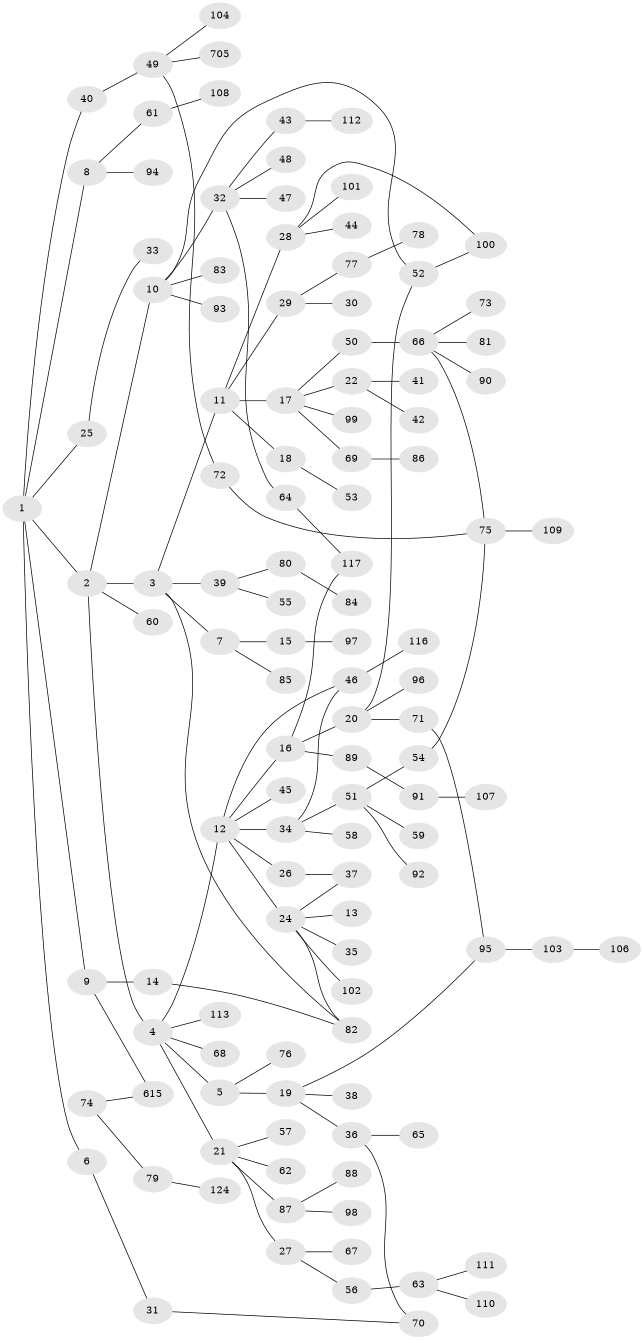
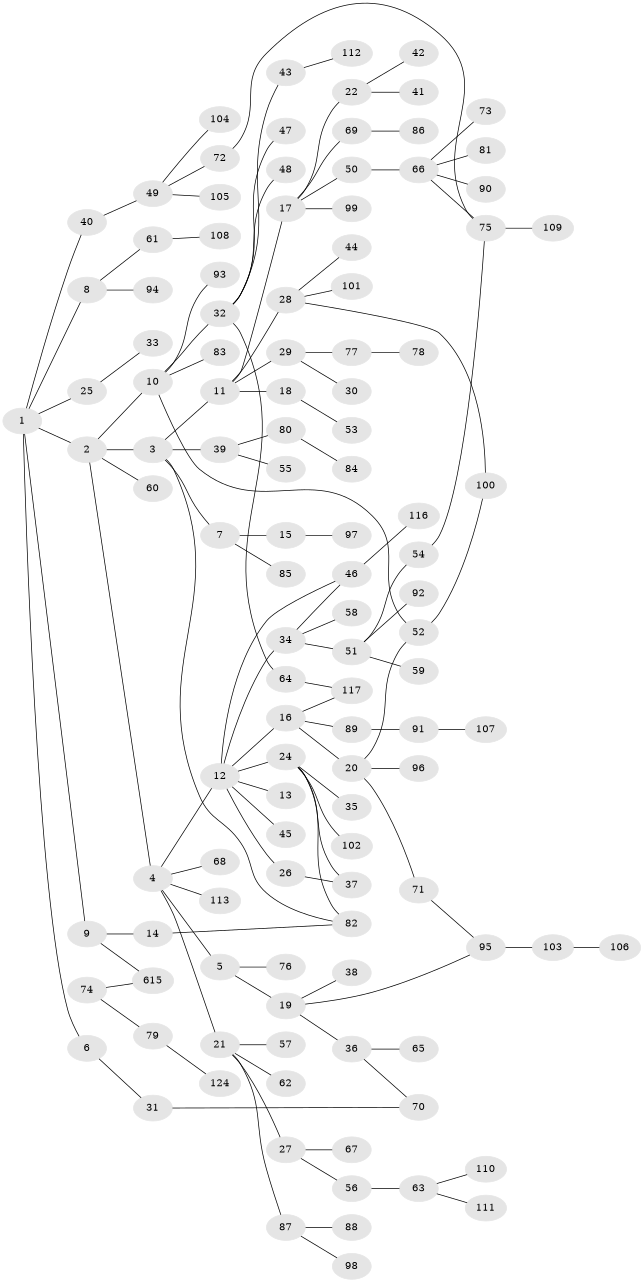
  graph {
    rankdir=LR
    node [color=gray90 style=filled]
    1
    2
    6
    8
    9
    25
    40
    3
    4
    10
    60
    31
    61
    94
    14
    n16 [label=615]
    33
    49
    7
    11
    39
    82
    5
    12
    21
    68
    113
    32
    52
    83
    93
    15
    85
    17
    18
    28
    29
    55
    80
    19
    76
    13
    16
    24
    26
    34
    45
    46
    27
    57
    62
    87
    36
    38
    95
    70
    97
    108
    43
    47
    48
    64
    100
    22
    50
    69
    99
    53
    44
    101
    30
    77
    20
    89
    117
    35
    102
    37
    51
    58
    116
    71
    96
    91
    41
    42
    66
    86
    65
    103
    56
    67
    88
    98
    63
    110
    111
    74
    79
    78
    112
    54
    59
    92
    84
    72
    104
-   105 [label=705]
+   105
    75
    73
    81
    90
    109
    n114 [label=124]
    107
    106
    1 -- 2
    1 -- 6
    1 -- 8
    1 -- 9
    1 -- 25
    1 -- 40
    2 -- 3
    2 -- 4
    2 -- 10
    2 -- 60
    6 -- 31
    8 -- 61
    8 -- 94
    9 -- 14
    9 -- n16
    25 -- 33
    40 -- 49
    3 -- 7
    3 -- 11
    3 -- 39
    3 -- 82
    4 -- 5
    4 -- 12
    4 -- 21
    4 -- 68
    4 -- 113
    10 -- 32
    10 -- 52
    10 -- 83
    10 -- 93
    31 -- 70
    61 -- 108
    14 -- 82
    49 -- 72
    49 -- 104
    49 -- 105
    7 -- 15
    7 -- 85
    11 -- 17
    11 -- 18
    11 -- 28
    11 -- 29
    39 -- 55
    39 -- 80
    5 -- 19
    5 -- 76
-   24 -- 13
+   12 -- 13
    12 -- 16
    12 -- 24
    12 -- 26
    12 -- 34
    12 -- 45
    12 -- 46
    21 -- 27
    21 -- 57
    21 -- 62
    21 -- 87
    32 -- 43
    32 -- 47
    32 -- 48
    32 -- 64
    52 -- 100
    15 -- 97
    17 -- 22
    17 -- 50
    17 -- 69
    17 -- 99
    18 -- 53
    28 -- 100
    28 -- 44
    28 -- 101
    29 -- 30
    29 -- 77
    80 -- 84
    19 -- 36
    19 -- 38
    19 -- 95
    16 -- 20
    16 -- 89
    16 -- 117
    24 -- 82
    24 -- 35
    24 -- 102
    24 -- 37
    26 -- 37
    34 -- 46
    34 -- 51
    34 -- 58
    46 -- 116
    27 -- 56
    27 -- 67
    87 -- 88
    87 -- 98
    36 -- 70
    36 -- 65
    95 -- 103
    43 -- 112
    64 -- 117
    22 -- 41
    22 -- 42
    50 -- 66
    69 -- 86
    77 -- 78
    20 -- 52
    20 -- 71
    20 -- 96
    89 -- 91
    51 -- 54
    51 -- 59
    51 -- 92
    71 -- 95
    91 -- 107
    66 -- 75
    66 -- 73
    66 -- 81
    66 -- 90
    103 -- 106
    56 -- 63
    63 -- 110
    63 -- 111
    74 -- n16
    74 -- 79
    79 -- n114
    54 -- 75
    72 -- 75
    75 -- 109
  }
